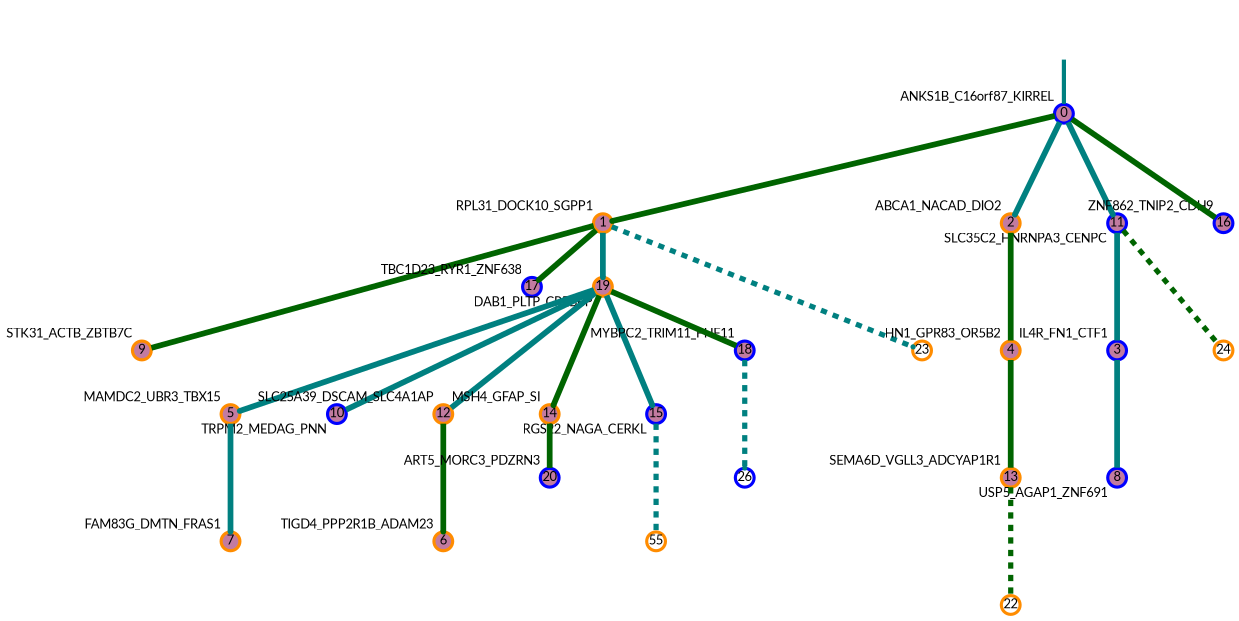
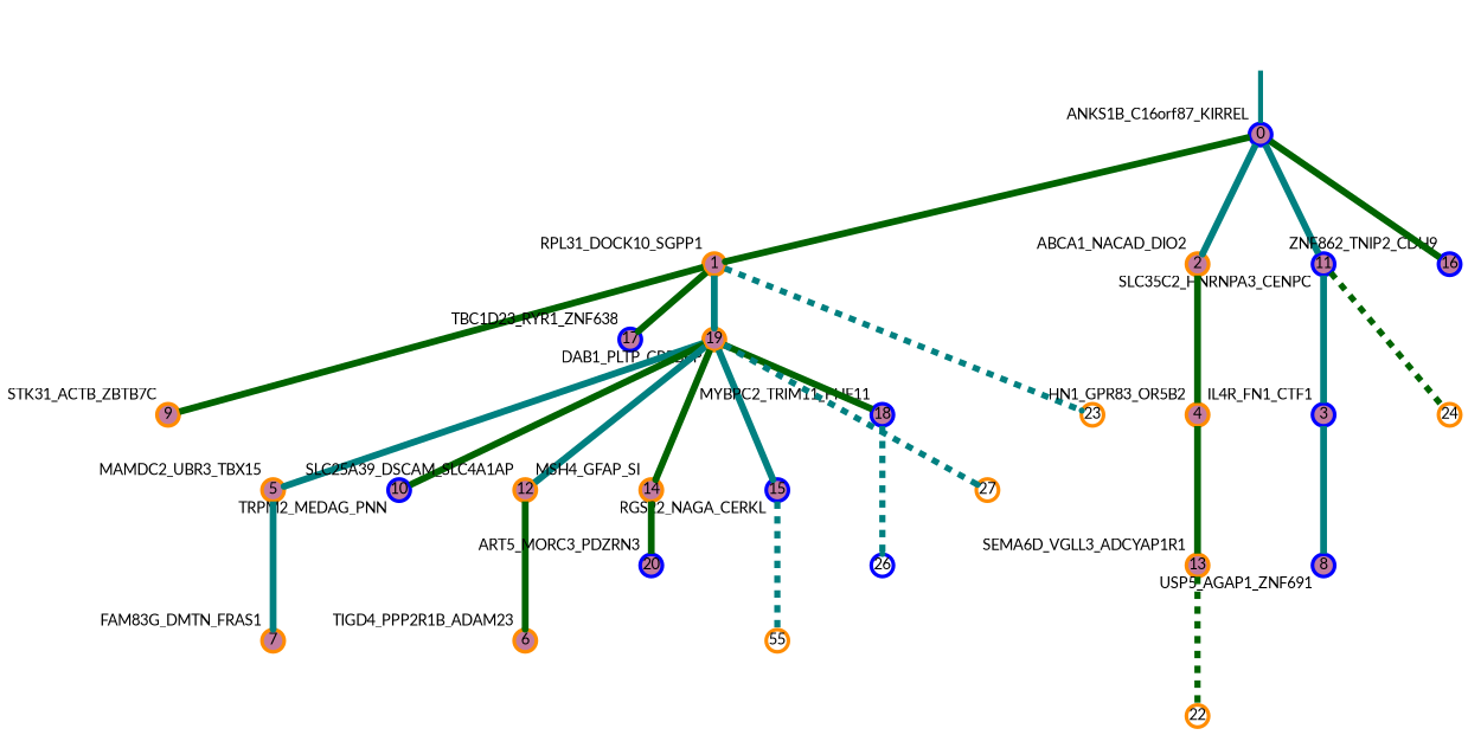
  strict digraph {
    forcelabels=true
    nodesep=0.7
    rankdir=TB
    ranksep=0.6
    splines=false
    node [color=darkorange fillcolor="#c27ba0ff" fixedsize=true fontname=Lato fontsize="12pt" penwidth=3 shape=circle style=filled]
    edge [arrowhead=normal arrowsize=0 color=teal minlen=2.0 penwidth=5.5 style=solid]
    0 [color=blue height=0.25 xlabel=ANKS1B_C16orf87_KIRREL]
    1 [height=0.25 xlabel=RPL31_DOCK10_SGPP1]
    2 [height=0.25 xlabel=ABCA1_NACAD_DIO2]
    11 [color=blue height=0.25 xlabel=SLC35C2_HNRNPA3_CENPC]
    16 [color=blue height=0.25 xlabel=ZNF862_TNIP2_CDH9]
    9 [height=0.25 xlabel=STK31_ACTB_ZBTB7C]
    17 [color=blue height=0.25 xlabel=TBC1D23_RYR1_ZNF638]
    19 [height=0.25 xlabel=DAB1_PLTP_CREBBP]
    23 [height=0.25 style=solid]
    4 [height=0.25 xlabel=HN1_GPR83_OR5B2]
    3 [color=blue height=0.25 xlabel=IL4R_FN1_CTF1]
    24 [height=0.25 style=solid]
    5 [height=0.25 xlabel=MAMDC2_UBR3_TBX15]
    10 [color=blue height=0.25 xlabel=TRPM2_MEDAG_PNN]
    12 [height=0.25 xlabel=SLC25A39_DSCAM_SLC4A1AP]
    14 [height=0.25 xlabel=MSH4_GFAP_SI]
    15 [color=blue height=0.25 xlabel=RGS22_NAGA_CERKL]
    18 [color=blue height=0.25 xlabel=MYBPC2_TRIM11_PHF11]
+   27 [height=0.25 style=solid]
    13 [height=0.25 xlabel=SEMA6D_VGLL3_ADCYAP1R1]
    8 [color=blue height=0.25 xlabel=USP5_AGAP1_ZNF691]
    7 [height=0.25 xlabel=FAM83G_DMTN_FRAS1]
    6 [height=0.25 xlabel=TIGD4_PPP2R1B_ADAM23]
    20 [color=blue height=0.25 xlabel=ART5_MORC3_PDZRN3]
    n25 [height=0.25 label=55 style=solid]
    26 [color=blue height=0.25 style=solid]
    22 [fillcolor="#6aa84fff" height=0.25 style=solid]
    normal [style=invis xlabel=ANKS1B_C16orf87_KIRREL color="" fillcolor="" fixedsize="" fontname="" fontsize="" shape=""]
    0 -> 1 [arrowhead=odot color=darkgreen]
    0 -> 2 [arrowhead=odot]
-   0 -> 11 [arrowhead=odot]
+   0 -> 11
    0 -> 16 [color=darkgreen]
    1 -> 9 [color=darkgreen]
    1 -> 17 [arrowhead=odot color=darkgreen minlen=1.4000000953674316]
    1 -> 19 [arrowhead=odot minlen=1.0]
    1 -> 23 [arrowhead=odot penwidth=5 style=dashed]
    2 -> 4 [color=darkgreen]
    11 -> 3
    11 -> 24 [color=darkgreen penwidth=5 style=dashed]
    19 -> 5 [arrowhead=odot]
-   19 -> 10
+   19 -> 10 [color=darkgreen]
    19 -> 12
    19 -> 14 [arrowhead=odot color=darkgreen]
    19 -> 15 [arrowhead=odot]
    19 -> 18 [color=darkgreen minlen=1.2000000476837158]
+   19 -> 27 [arrowhead=odot penwidth=5 style=dashed]
    4 -> 13 [color=darkgreen]
    3 -> 8
    5 -> 7 [arrowhead=odot]
    12 -> 6 [arrowhead=odot color=darkgreen]
    14 -> 20 [color=darkgreen minlen=1.0]
    15 -> n25 [penwidth=5 style=dashed]
    18 -> 26 [arrowhead=odot penwidth=5 style=dashed]
    13 -> 22 [color=darkgreen penwidth=5 style=dashed]
    normal -> 0 [penwidth=4 minlen=""]
  }
